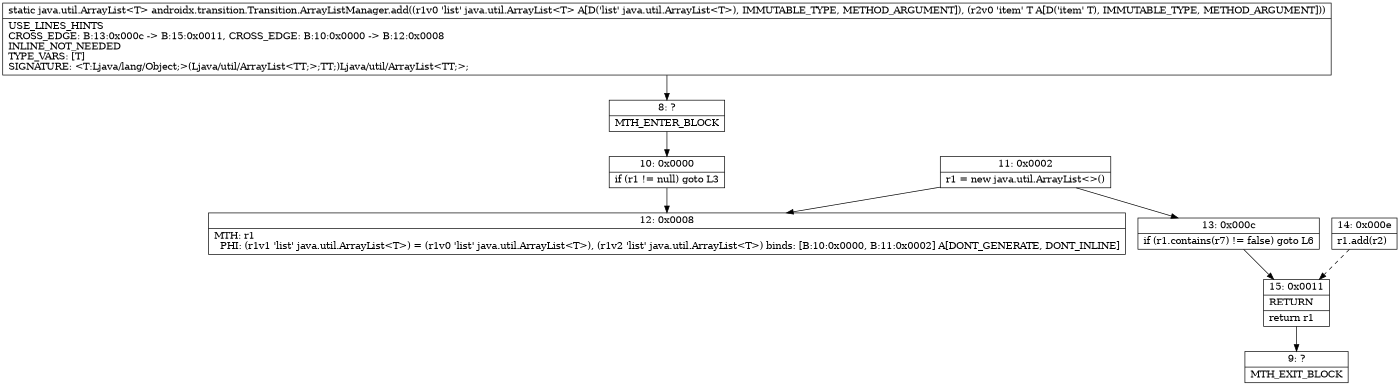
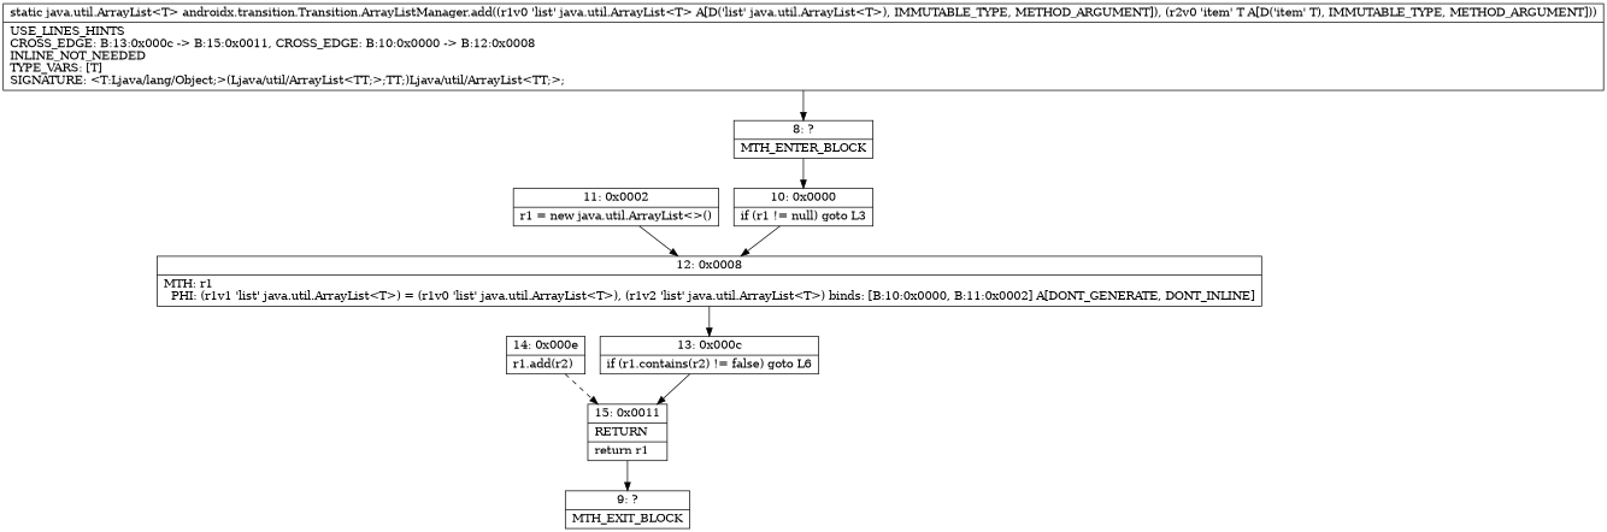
  digraph {
    node [shape=record]
    n1 [label="{8\:\ ?|MTH_ENTER_BLOCK\l}"]
    n2 [label="{10\:\ 0x0000|if (r1 != null) goto L3\l}"]
    n3 [label="{12\:\ 0x0008|MTH: r1 \l  PHI: (r1v1 'list' java.util.ArrayList\<T\>) = (r1v0 'list' java.util.ArrayList\<T\>), (r1v2 'list' java.util.ArrayList\<T\>) binds: [B:10:0x0000, B:11:0x0002] A[DONT_GENERATE, DONT_INLINE]\l}"]
    n4 [label="{11\:\ 0x0002|r1 = new java.util.ArrayList\<\>()\l}"]
-   n5 [label="{13\:\ 0x000c|if (r1.contains(r7) != false) goto L6\l}"]
+   n5 [label="{13\:\ 0x000c|if (r1.contains(r2) != false) goto L6\l}"]
    n6 [label="{15\:\ 0x0011|RETURN\l|return r1\l}"]
    n7 [label="{14\:\ 0x000e|r1.add(r2)\l}"]
    n8 [label="{9\:\ ?|MTH_EXIT_BLOCK\l}"]
    n9 [label="{static java.util.ArrayList\<T\> androidx.transition.Transition.ArrayListManager.add((r1v0 'list' java.util.ArrayList\<T\> A[D('list' java.util.ArrayList\<T\>), IMMUTABLE_TYPE, METHOD_ARGUMENT]), (r2v0 'item' T A[D('item' T), IMMUTABLE_TYPE, METHOD_ARGUMENT]))  | USE_LINES_HINTS\lCROSS_EDGE: B:13:0x000c \-\> B:15:0x0011, CROSS_EDGE: B:10:0x0000 \-\> B:12:0x0008\lINLINE_NOT_NEEDED\lTYPE_VARS: [T]\lSIGNATURE: \<T:Ljava\/lang\/Object;\>(Ljava\/util\/ArrayList\<TT;\>;TT;)Ljava\/util\/ArrayList\<TT;\>;\l}"]
    n1 -> n2
    n2 -> n3
-   n4 -> n5
+   n3 -> n5
    n4 -> n3
    n5 -> n6
    n6 -> n8
    n7 -> n6 [style=dashed]
    n9 -> n1
  }
